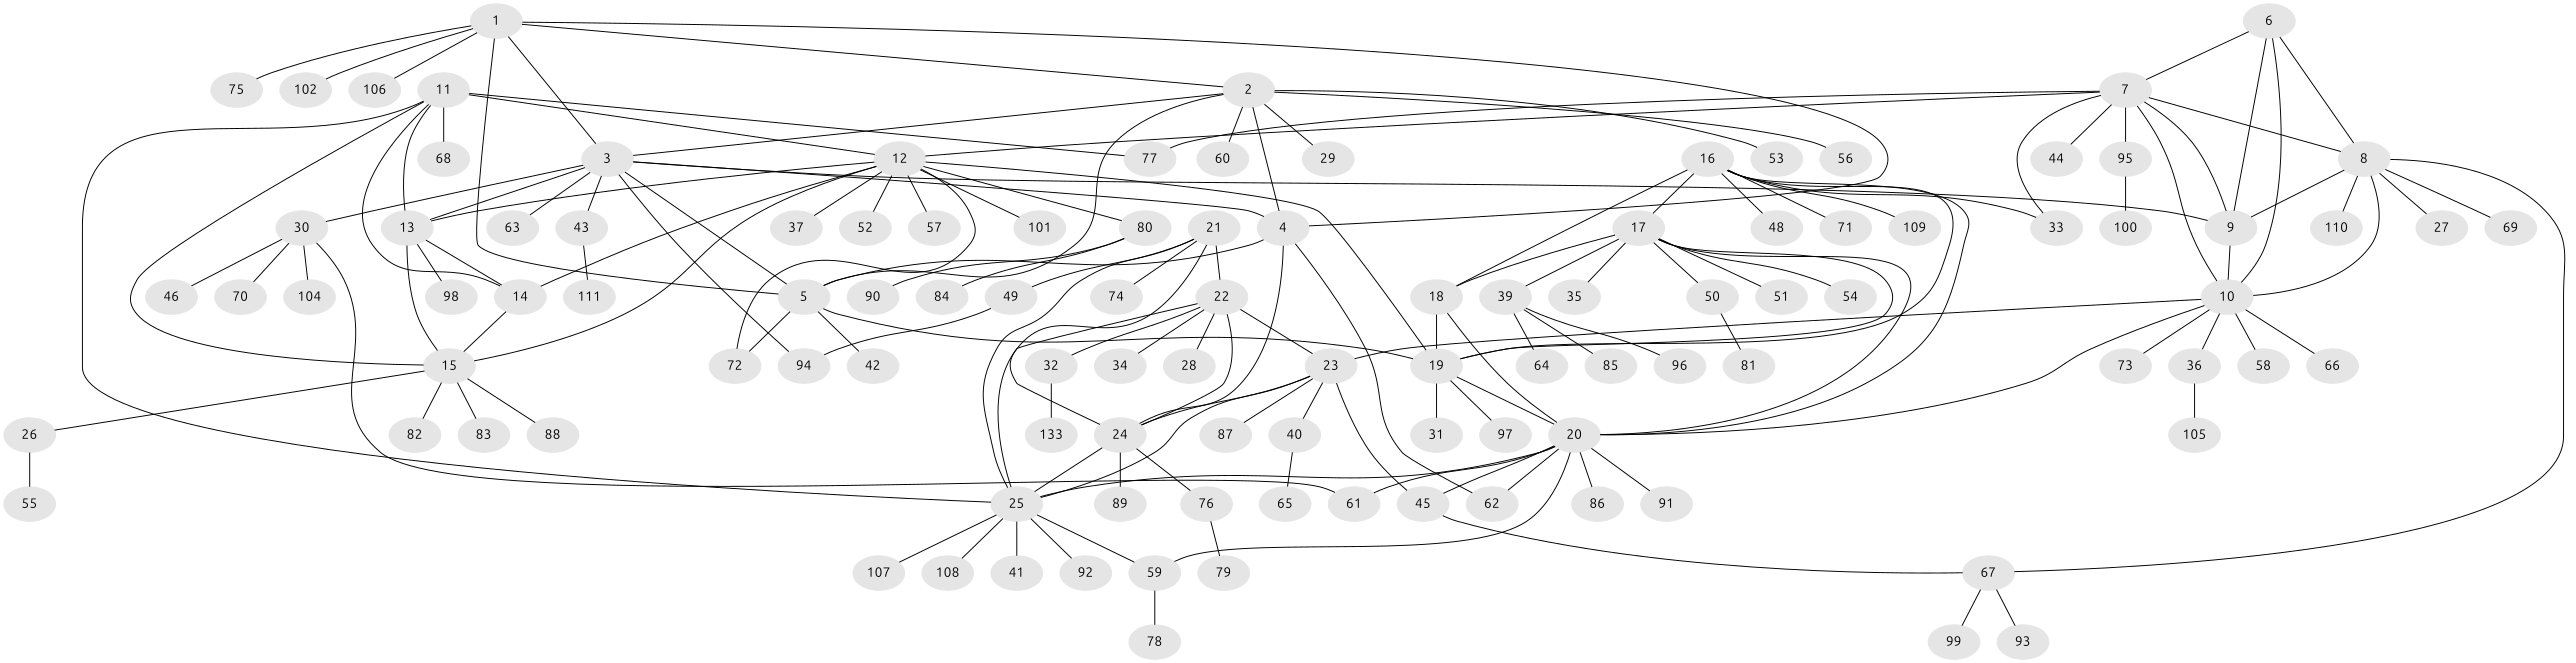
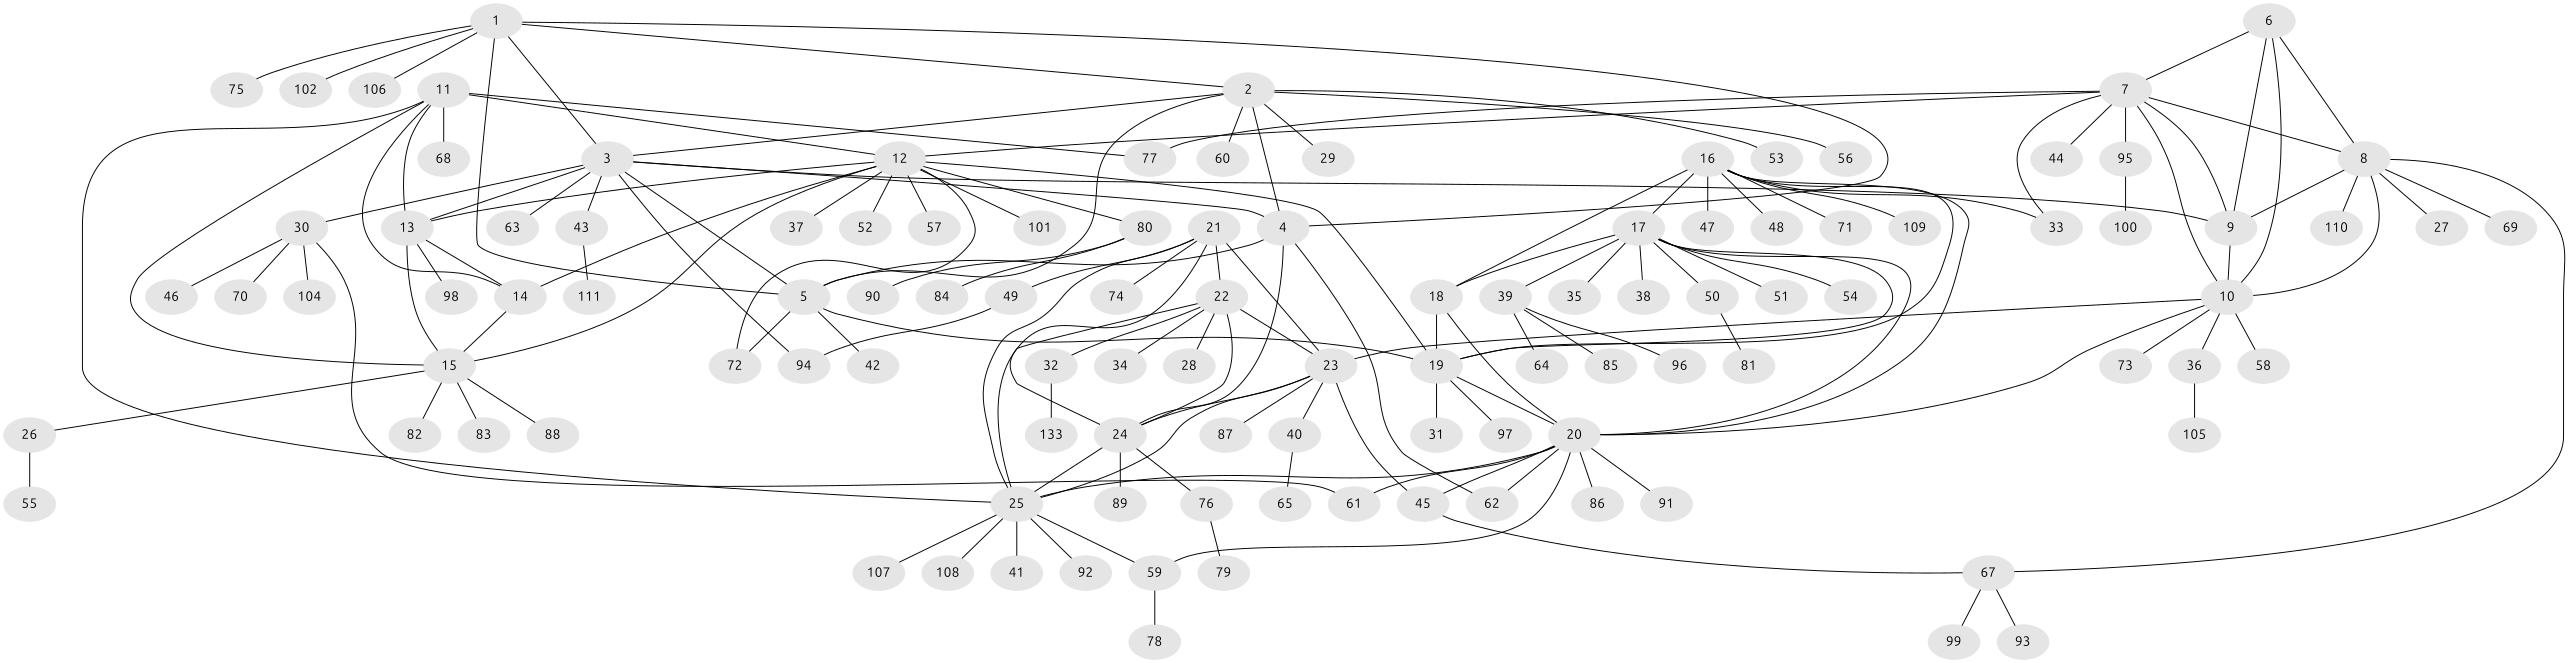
  graph {
    fontname=Ubuntu
    node [color=gray90 fontname=Ubuntu style=filled]
    edge [fontname=Ubuntu]
    1
    2
    3
    4
    5
    75
    102
    106
    29
    53
    56
    60
    9
    13
    30
    43
    63
    94
    24
    62
    19
    42
    72
    10
    14
    15
    98
    61
    46
    70
    104
    111
    25
    76
    89
    20
    31
    97
    6
    7
    8
    12
    33
    44
    77
    95
    27
    67
    69
    110
    23
    36
    58
-   66
    73
    37
    52
    57
    80
    101
    100
    93
    99
    45
    59
    86
    91
    40
    87
    105
    11
    68
    26
    82
    83
    88
    41
    92
    107
    108
    84
    90
    55
    16
    17
    18
+   47
    48
    71
    109
    35
+   38
    39
    50
    51
    54
    64
    85
    96
    81
    78
    21
    22
    49
    74
    28
    32
    34
    n109 [label=133]
    65
    79
    1 -- 2
    1 -- 3
    1 -- 4
    1 -- 5
    1 -- 75
    1 -- 102
    1 -- 106
    2 -- 3
    2 -- 4
    2 -- 5
    2 -- 29
    2 -- 53
    2 -- 56
    2 -- 60
    3 -- 4
    3 -- 5
    3 -- 9
    3 -- 13
    3 -- 30
    3 -- 43
    3 -- 63
    3 -- 94
    4 -- 5
    4 -- 24
    4 -- 62
    5 -- 19
    5 -- 42
    5 -- 72
    9 -- 10
    13 -- 14
    13 -- 15
    13 -- 98
    30 -- 61
    30 -- 46
    30 -- 70
    30 -- 104
    43 -- 111
    24 -- 25
    24 -- 76
    24 -- 89
    19 -- 20
    19 -- 31
    19 -- 97
    10 -- 20
    10 -- 23
    10 -- 36
    10 -- 58
-   10 -- 66
    10 -- 73
    14 -- 15
    15 -- 26
    15 -- 82
    15 -- 83
    15 -- 88
    25 -- 59
    25 -- 41
    25 -- 92
    25 -- 107
    25 -- 108
    76 -- 79
    20 -- 62
    20 -- 61
    20 -- 25
    20 -- 45
    20 -- 59
    20 -- 86
    20 -- 91
    6 -- 9
    6 -- 10
    6 -- 7
    6 -- 8
    7 -- 9
    7 -- 10
    7 -- 8
    7 -- 12
    7 -- 33
    7 -- 44
    7 -- 77
    7 -- 95
    8 -- 9
    8 -- 10
    8 -- 27
    8 -- 67
    8 -- 69
    8 -- 110
    12 -- 13
    12 -- 19
    12 -- 72
    12 -- 14
    12 -- 15
    12 -- 37
    12 -- 52
    12 -- 57
    12 -- 80
    12 -- 101
    95 -- 100
    67 -- 93
    67 -- 99
    23 -- 24
    23 -- 25
    23 -- 45
    23 -- 40
    23 -- 87
    36 -- 105
    80 -- 84
    80 -- 90
    45 -- 67
    59 -- 78
    40 -- 65
    11 -- 13
    11 -- 14
    11 -- 15
    11 -- 25
    11 -- 12
    11 -- 77
    11 -- 68
    26 -- 55
    16 -- 19
    16 -- 20
    16 -- 33
    16 -- 17
    16 -- 18
+   16 -- 47
    16 -- 48
    16 -- 71
    16 -- 109
    17 -- 19
    17 -- 20
    17 -- 18
    17 -- 35
+   17 -- 38
    17 -- 39
    17 -- 50
    17 -- 51
    17 -- 54
    18 -- 19
    18 -- 20
    39 -- 64
    39 -- 85
    39 -- 96
    50 -- 81
    21 -- 24
    21 -- 25
+   21 -- 23
    21 -- 22
    21 -- 49
    21 -- 74
    22 -- 24
    22 -- 25
    22 -- 23
    22 -- 28
    22 -- 32
    22 -- 34
    49 -- 94
    32 -- n109
  }
